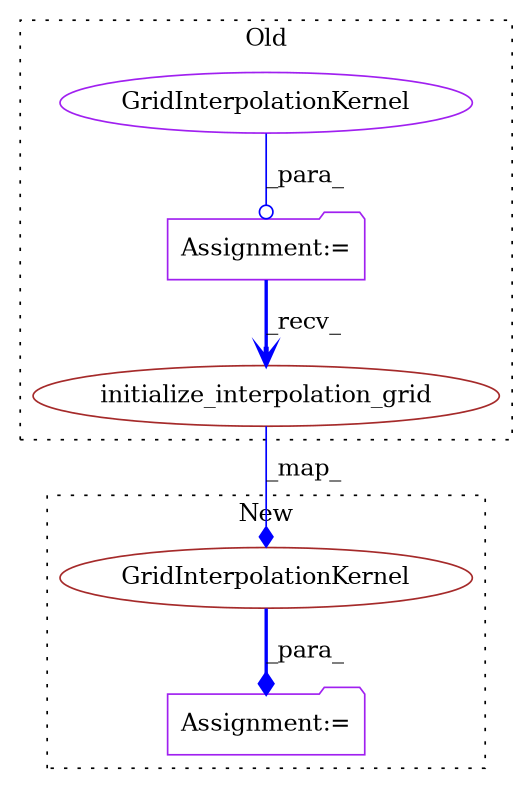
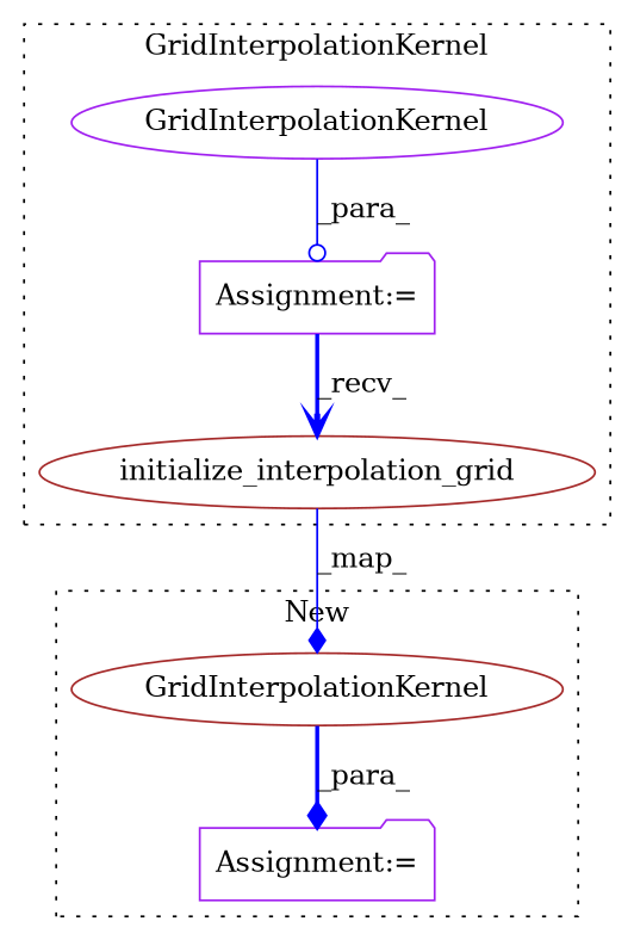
  digraph {
    node [a=32 l="24,1" s=1230 shape=ellipse color=purple]
    edge [color=blue style=bold arrowhead=diamond]
    n1 [label=GridInterpolationKernel s="1231,1299" color=brown]
    n2 [a=7 l=1 label="Assignment:=" shape=folder]
    n3 [l="30,1" label=initialize_interpolation_grid s="1309,1373" color=brown]
    n4 [label=GridInterpolationKernel s="1231,1264"]
    n5 [a=7 l=1 label="Assignment:=" shape=folder]
    subgraph cluster_1 {
      label=New
      style=dotted
      n1
      n2
    }
    subgraph cluster_2 {
-     label=Old
+     label=GridInterpolationKernel
      style=dotted
      n3
      n4
      n5
    }
    n1 -> n2 [label=_para_]
    n3 -> n1 [label=_map_ style=solid]
    n4 -> n5 [label=_para_ style=solid arrowhead=odot]
    n5 -> n3 [label=_recv_ arrowhead=vee]
  }
